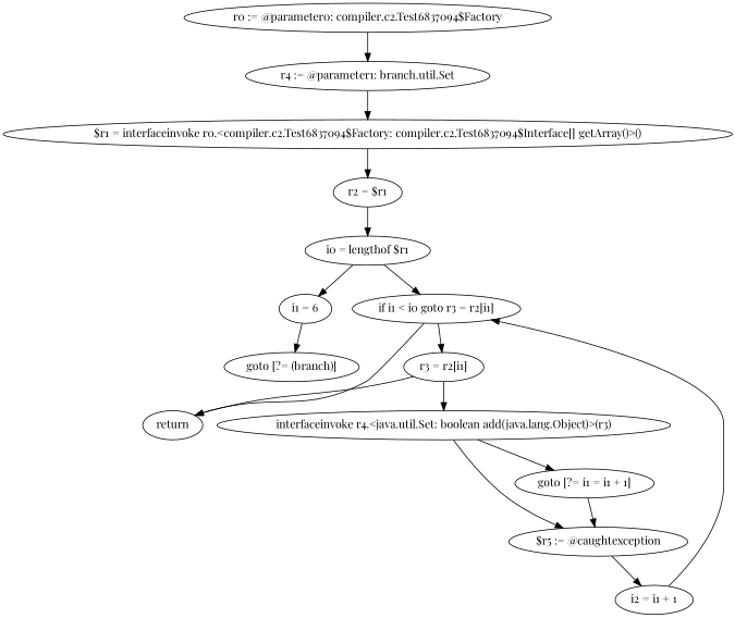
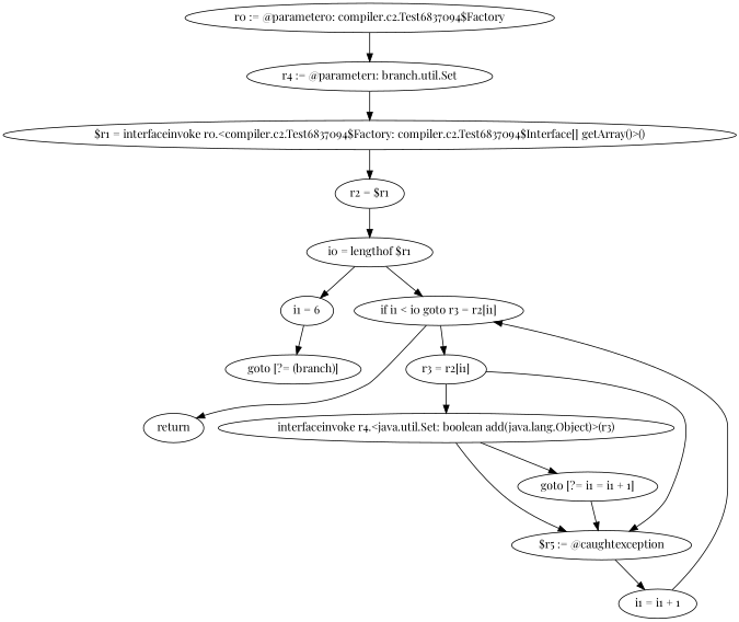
  digraph {
    fontname="Playfair Display"
    node [fontname="Playfair Display"]
    edge [fontname="Playfair Display"]
    n1 [label="r4 := @parameter1: branch.util.Set"]
    "r0 := @parameter0: compiler.c2.Test6837094$Factory"
    "$r1 = interfaceinvoke r0.<compiler.c2.Test6837094$Factory: compiler.c2.Test6837094$Interface[] getArray()>()"
    "r2 = $r1"
    "i0 = lengthof $r1"
    n6 [label="i1 = 6"]
    "if i1 < i0 goto r3 = r2[i1]"
    "goto [?= (branch)]"
    "r3 = r2[i1]"
    return
    "interfaceinvoke r4.<java.util.Set: boolean add(java.lang.Object)>(r3)"
    "$r5 := @caughtexception"
    "goto [?= i1 = i1 + 1]"
-   "i1 = i1 + 1" [label="i2 = i1 + 1"]
+   "i1 = i1 + 1"
    n1 -> "$r1 = interfaceinvoke r0.<compiler.c2.Test6837094$Factory: compiler.c2.Test6837094$Interface[] getArray()>()"
    "r0 := @parameter0: compiler.c2.Test6837094$Factory" -> n1
    "$r1 = interfaceinvoke r0.<compiler.c2.Test6837094$Factory: compiler.c2.Test6837094$Interface[] getArray()>()" -> "r2 = $r1"
    "r2 = $r1" -> "i0 = lengthof $r1"
    "i0 = lengthof $r1" -> n6
    "i0 = lengthof $r1" -> "if i1 < i0 goto r3 = r2[i1]"
    n6 -> "goto [?= (branch)]"
    "if i1 < i0 goto r3 = r2[i1]" -> "r3 = r2[i1]"
    "if i1 < i0 goto r3 = r2[i1]" -> return
    "r3 = r2[i1]" -> "interfaceinvoke r4.<java.util.Set: boolean add(java.lang.Object)>(r3)"
-   "r3 = r2[i1]" -> return
+   "r3 = r2[i1]" -> "$r5 := @caughtexception"
    "interfaceinvoke r4.<java.util.Set: boolean add(java.lang.Object)>(r3)" -> "$r5 := @caughtexception"
    "interfaceinvoke r4.<java.util.Set: boolean add(java.lang.Object)>(r3)" -> "goto [?= i1 = i1 + 1]"
    "$r5 := @caughtexception" -> "i1 = i1 + 1"
    "goto [?= i1 = i1 + 1]" -> "$r5 := @caughtexception"
    "i1 = i1 + 1" -> "if i1 < i0 goto r3 = r2[i1]"
  }
